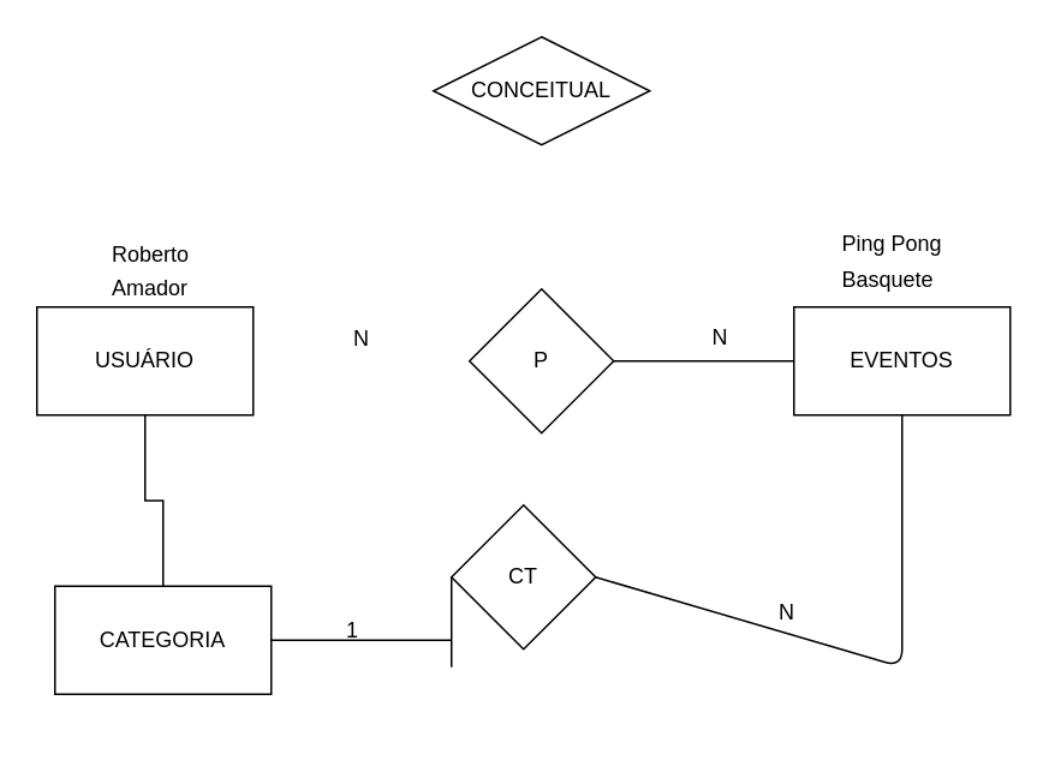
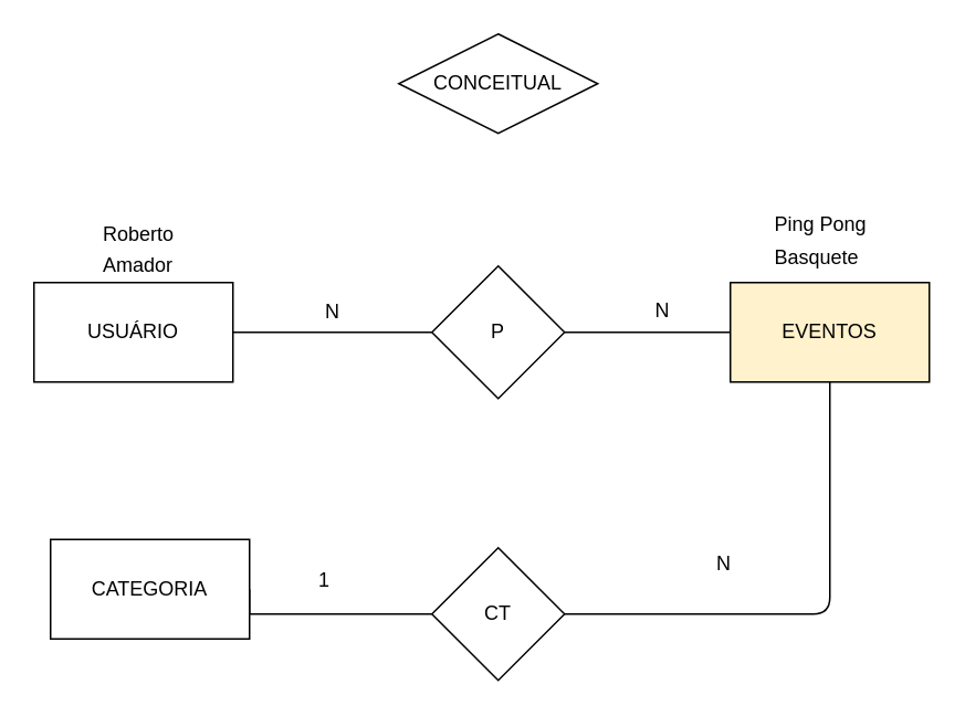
  <mxCell id="0" />
  <mxCell id="1" parent="0" />
- <mxCell id="2" style="edgeStyle=orthogonalEdgeStyle;rounded=0;orthogonalLoop=1;jettySize=auto;html=1;endArrow=none;endFill=0;" edge="1" parent="1" source="3" target="9"><mxGeometry relative="1" as="geometry" /></mxCell>
+ <mxCell id="2" style="edgeStyle=orthogonalEdgeStyle;rounded=0;orthogonalLoop=1;jettySize=auto;html=1;endArrow=none;endFill=0;" edge="1" parent="1" source="3" target="5"><mxGeometry relative="1" as="geometry" /></mxCell>
  <mxCell id="3" value="USUÁRIO" style="rounded=0;whiteSpace=wrap;html=1;" vertex="1" parent="1"><mxGeometry x="20" y="170" width="120" height="60" as="geometry" /></mxCell>
  <mxCell id="4" style="edgeStyle=orthogonalEdgeStyle;rounded=0;orthogonalLoop=1;jettySize=auto;html=1;endArrow=none;endFill=0;" edge="1" parent="1" source="5" target="6"><mxGeometry relative="1" as="geometry" /></mxCell>
  <mxCell id="5" value="P" style="rhombus;whiteSpace=wrap;html=1;" vertex="1" parent="1"><mxGeometry x="260" y="160" width="80" height="80" as="geometry" /></mxCell>
- <mxCell id="6" value="EVENTOS" style="rounded=0;whiteSpace=wrap;html=1;" vertex="1" parent="1"><mxGeometry x="440" y="170" width="120" height="60" as="geometry" /></mxCell>
+ <mxCell id="6" value="EVENTOS" style="rounded=0;whiteSpace=wrap;html=1;fillColor=#fff2cc;" vertex="1" parent="1"><mxGeometry x="440" y="170" width="120" height="60" as="geometry" /></mxCell>
  <mxCell id="7" style="edgeStyle=orthogonalEdgeStyle;rounded=0;orthogonalLoop=1;jettySize=auto;html=1;entryX=1;entryY=0.5;entryDx=0;entryDy=0;endArrow=none;endFill=0;" edge="1" parent="1" source="8" target="9"><mxGeometry relative="1" as="geometry"><Array as="points"><mxPoint x="250" y="370" /><mxPoint x="250" y="370" /></Array></mxGeometry></mxCell>
- <mxCell id="8" value="CT" style="rhombus;whiteSpace=wrap;html=1;" vertex="1" parent="1"><mxGeometry x="250" y="280" width="80" height="80" as="geometry" /></mxCell>
+ <mxCell id="8" value="CT" style="rhombus;whiteSpace=wrap;html=1;" vertex="1" parent="1"><mxGeometry x="260" y="330" width="80" height="80" as="geometry" /></mxCell>
  <mxCell id="9" value="CATEGORIA" style="rounded=0;whiteSpace=wrap;html=1;" vertex="1" parent="1"><mxGeometry x="30" y="325" width="120" height="60" as="geometry" /></mxCell>
  <mxCell id="10" value="N" style="text;html=1;resizable=0;points=[];autosize=1;align=left;verticalAlign=top;spacingTop=-4;" vertex="1" parent="1"><mxGeometry x="194" y="178" width="20" height="20" as="geometry" /></mxCell>
  <mxCell id="11" value="N" style="text;html=1;resizable=0;points=[];autosize=1;align=left;verticalAlign=top;spacingTop=-4;" vertex="1" parent="1"><mxGeometry x="393" y="177" width="20" height="20" as="geometry" /></mxCell>
  <mxCell id="12" value="Roberto" style="text;html=1;resizable=0;points=[];autosize=1;align=left;verticalAlign=top;spacingTop=-4;" vertex="1" parent="1"><mxGeometry x="60" y="131" width="60" height="20" as="geometry" /></mxCell>
  <mxCell id="13" value="Amador" style="text;html=1;resizable=0;points=[];autosize=1;align=left;verticalAlign=top;spacingTop=-4;" vertex="1" parent="1"><mxGeometry x="60" y="150" width="60" height="20" as="geometry" /></mxCell>
  <mxCell id="14" value="Ping Pong" style="text;html=1;resizable=0;points=[];autosize=1;align=left;verticalAlign=top;spacingTop=-4;" vertex="1" parent="1"><mxGeometry x="465" y="125" width="70" height="20" as="geometry" /></mxCell>
  <mxCell id="15" value="Basquete" style="text;html=1;resizable=0;points=[];autosize=1;align=left;verticalAlign=top;spacingTop=-4;" vertex="1" parent="1"><mxGeometry x="465" y="145" width="70" height="20" as="geometry" /></mxCell>
  <mxCell id="16" value="1" style="text;html=1;resizable=0;points=[];autosize=1;align=left;verticalAlign=top;spacingTop=-4;" vertex="1" parent="1"><mxGeometry x="190" y="340" width="20" height="20" as="geometry" /></mxCell>
  <mxCell id="17" value="N" style="text;html=1;resizable=0;points=[];autosize=1;align=left;verticalAlign=top;spacingTop=-4;" vertex="1" parent="1"><mxGeometry x="430" y="330" width="20" height="20" as="geometry" /></mxCell>
  <mxCell id="18" value="CONCEITUAL" style="rhombus;whiteSpace=wrap;html=1;" vertex="1" parent="1"><mxGeometry x="240" y="20" width="120" height="60" as="geometry" /></mxCell>
  <mxCell id="19" value="" style="endArrow=none;html=1;exitX=1;exitY=0.5;exitDx=0;exitDy=0;entryX=0.5;entryY=1;entryDx=0;entryDy=0;" edge="1" parent="1" source="8" target="6"><mxGeometry width="50" height="50" relative="1" as="geometry"><mxPoint x="420" y="380" as="sourcePoint" /><mxPoint x="470" y="330" as="targetPoint" /><Array as="points"><mxPoint x="500" y="370" /></Array></mxGeometry></mxCell>
